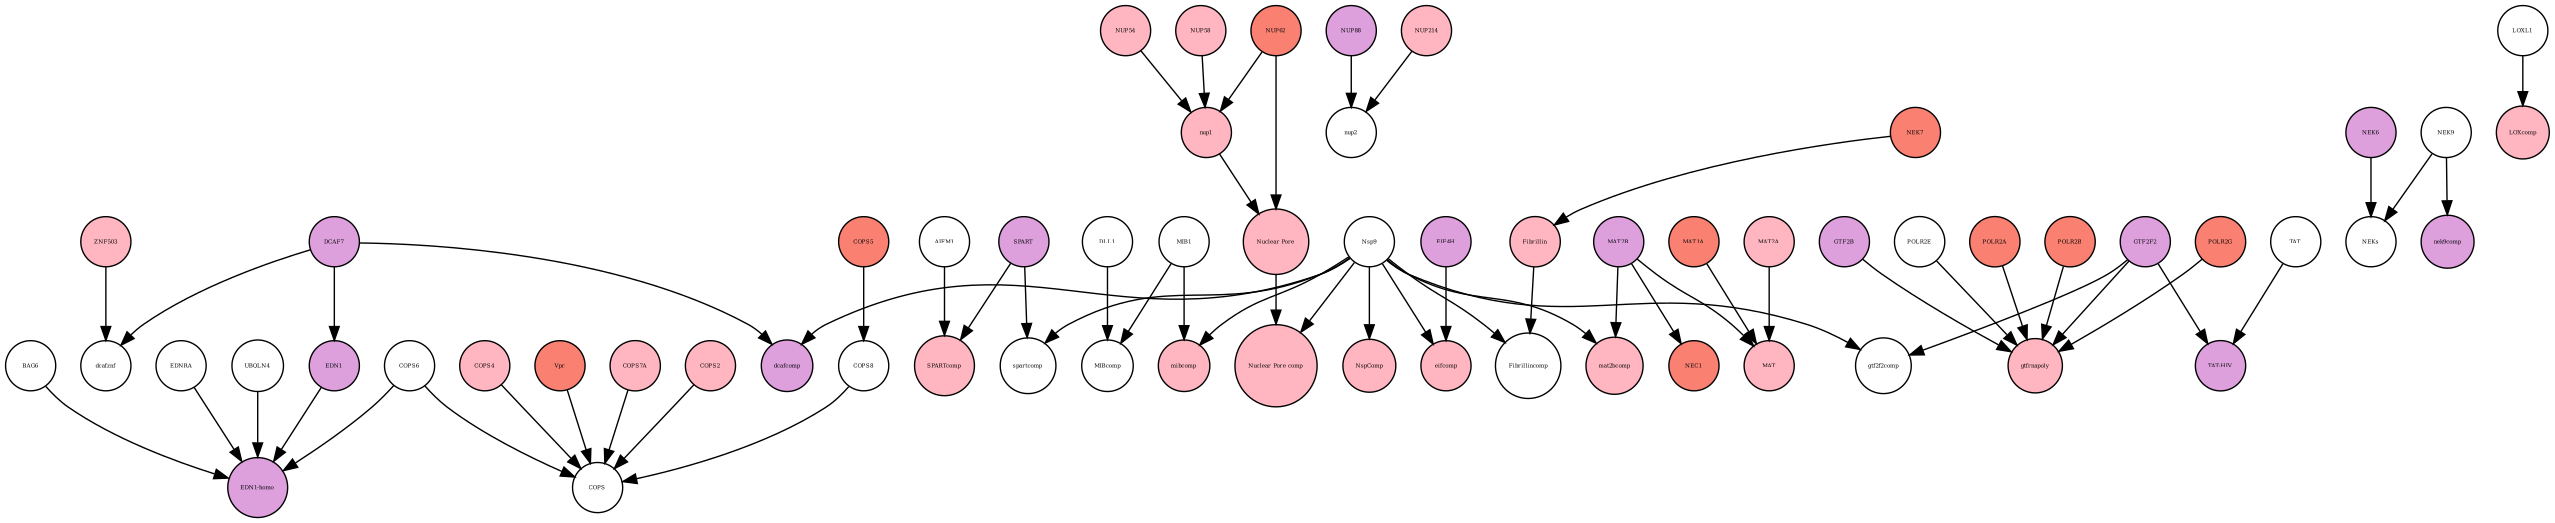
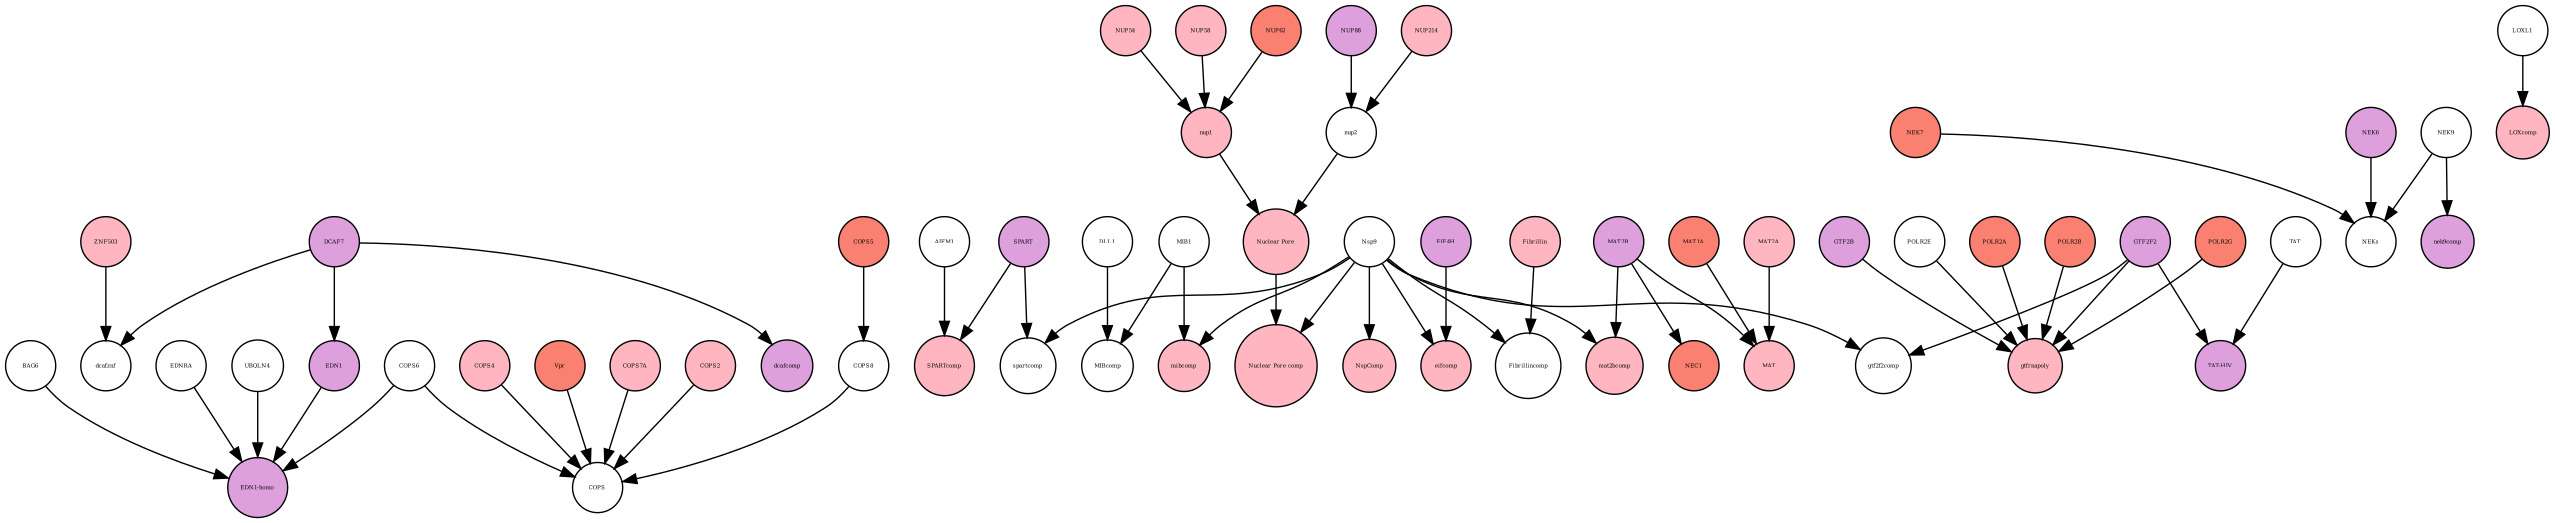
  strict digraph {
    node [bipartite=0 cls=macromolecule fillcolor=white fontsize=4 shape=circle style=filled]
    edge [interaction_type=production]
    n1 [annotation=urn_miriam_uniprot_Q9BVL2 fillcolor=lightpink label=NUP58]
    n2 [cls=complex fillcolor=lightpink label=nup1]
    n3 [cls=complex fillcolor=lightpink label="Nuclear Pore"]
    n4 [annotation="urn_miriam_uniprot_P61962|urn_miriam_pubmed_16887337|urn_miriam_pubmed_16949367" fillcolor=plum label=DCAF7]
    n5 [annotation=urn_miriam_uniprot_P05305 fillcolor=plum label=EDN1]
    n6 [cls=complex fillcolor=plum label=dcafcomp]
    n7 [cls=complex label=dcafznf]
    n8 [cls=complex fillcolor=plum label="EDN1-homo"]
    n9 [cls=complex fillcolor=plum label=nek9comp]
    n10 [annotation=urn_miriam_uniprot_Q7Z3B4 fillcolor=lightpink label=NUP54]
    n11 [cls=complex fillcolor=lightpink label="Nuclear Pore comp"]
    n12 [cls=complex label=spartcomp]
    n13 [annotation="urn_miriam_uniprot_P0DTD1|urn_miriam_ncbiprotein_YP_009725305" label=Nsp9]
    n14 [cls=complex fillcolor=lightpink label=mibcomp]
    n15 [cls=complex fillcolor=lightpink label=mat2bcomp]
    n16 [cls=complex fillcolor=lightpink label=NspComp]
    n17 [cls=complex fillcolor=lightpink label=eifcomp]
    n18 [cls=complex label=gtf2f2comp]
    n19 [cls=complex label=Fibrillincomp]
    n20 [annotation=urn_miriam_uniprot_P37198 fillcolor=salmon label=NUP62]
    n21 [annotation=urn_miriam_uniprot_P30876 fillcolor=salmon label=POLR2A]
    n22 [cls=complex fillcolor=lightpink label=gtfrnapoly]
    n23 [cls=complex label=COPS]
    n24 [fillcolor=salmon label=COPS5]
    n25 [label=COPS8]
    n26 [fillcolor=lightpink label=COPS2]
    n27 [annotation="urn_miriam_uniprot_Q86YT6|urn_miriam_pubmed_24185901" label=MIB1]
    n28 [cls=complex label=MIBcomp]
    n29 [fillcolor=salmon label=POLR2B]
    n30 [cls=complex fillcolor=lightpink label=SPARTcomp]
    n31 [cls=complex fillcolor=salmon label=NEC1]
    n32 [annotation=urn_miriam_uniprot_Q8N0X7 fillcolor=plum label=SPART]
    n33 [cls=complex fillcolor=plum label="TAT-HIV"]
    n34 [fillcolor=salmon label=POLR2G]
    n35 [fillcolor=salmon label=NEK7]
    n36 [cls=complex label=NEKs]
    n37 [annotation="urn_miriam_uniprot_Q9NZL9|urn_miriam_pubmed_10644686|urn_miriam_pubmed_23189196|urn_miriam_pubmed_25075345|urn_miriam_pubmed_23425511" fillcolor=plum label=MAT2B]
    n38 [cls=complex fillcolor=lightpink label=MAT]
    n39 [fillcolor=plum label=GTF2B]
    n40 [label=COPS6]
    n41 [label=LOXL1]
    n42 [cls=complex fillcolor=lightpink label=LOXcomp]
    n43 [label=DLL1]
    n44 [fillcolor=lightpink label=COPS4]
    n45 [annotation="urn_miriam_uniprot_Q15056|urn_miriam_pubmed_10585411|urn_miriam_pubmed_11418588" fillcolor=plum label=EIF4H]
    n46 [fillcolor=salmon label=Vpr]
    n47 [cls=complex fillcolor=lightpink label=Fibrillin]
    n48 [label=BAG6]
    n49 [cls=complex label=nup2]
    n50 [label=TAT]
    n51 [fillcolor=lightpink label=COPS7A]
    n52 [label=EDNRA]
    n53 [annotation="urn_miriam_uniprot_P13984|urn_miriam_pubmed_10428810" fillcolor=plum label=GTF2F2]
    n54 [annotation=urn_miriam_uniprot_P35658 fillcolor=lightpink label=NUP214]
    n55 [label=AIFM1]
    n56 [fillcolor=lightpink label=MAT2A]
    n57 [annotation=urn_miriam_uniprot_Q8TD19 label=NEK9]
    n58 [annotation=urn_miriam_uniprot_Q96F45 fillcolor=lightpink label=ZNF503]
    n59 [annotation="urn_miriam_uniprot_Q99567|urn_miriam_pubmed_30543681" fillcolor=plum label=NUP88]
    n60 [fillcolor=plum label=NEK6]
    n61 [label=POLR2E]
    n62 [label=UBQLN4]
    n63 [fillcolor=salmon label=MAT1A]
    n1 -> n2
    n2 -> n3
    n3 -> n11
    n4 -> n5 [annotation=urn_miriam_pubmed_27880803 interaction_type=catalysis]
    n4 -> n6
    n4 -> n7
    n5 -> n8
    n10 -> n2
-   n13 -> n6
    n13 -> n11
    n13 -> n12
    n13 -> n14
    n13 -> n15
    n13 -> n16
    n13 -> n17
    n13 -> n18
    n13 -> n19
    n20 -> n2
    n21 -> n22
    n24 -> n25
    n25 -> n23
    n26 -> n23
    n27 -> n14
    n27 -> n28
    n29 -> n22
    n32 -> n12
    n32 -> n30
    n34 -> n22
-   n35 -> n47
+   n35 -> n36
    n37 -> n15
    n37 -> n31
    n37 -> n38
    n39 -> n22
    n40 -> n8
    n40 -> n23
    n41 -> n42
    n43 -> n28
    n44 -> n23
    n45 -> n17
    n46 -> n23
    n47 -> n19
    n48 -> n8
-   n20 -> n3
+   n49 -> n3
    n50 -> n33
    n51 -> n23
    n52 -> n8
    n53 -> n18
    n53 -> n22
    n53 -> n33
    n54 -> n49
    n55 -> n30
    n56 -> n38
    n57 -> n9
    n57 -> n36
    n58 -> n7
    n59 -> n49
    n60 -> n36
    n61 -> n22
    n62 -> n8
    n63 -> n38
  }
